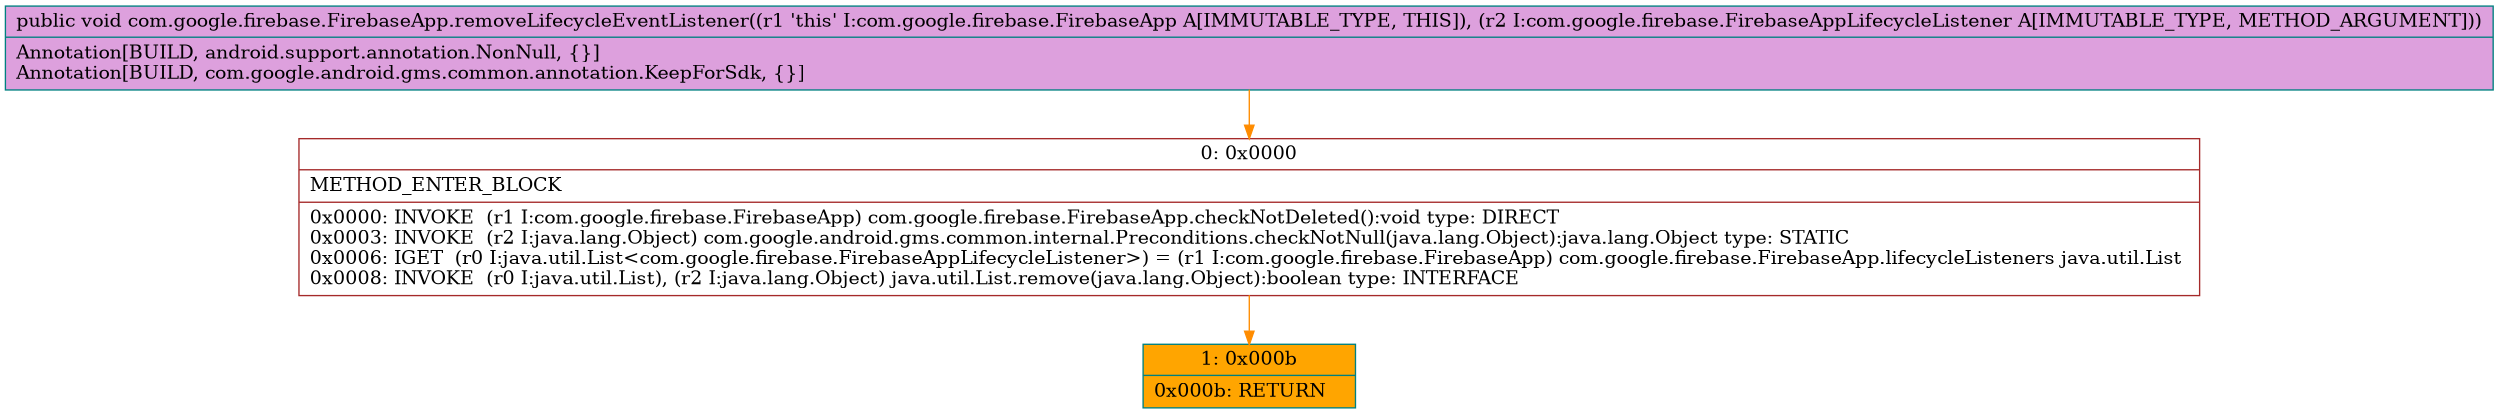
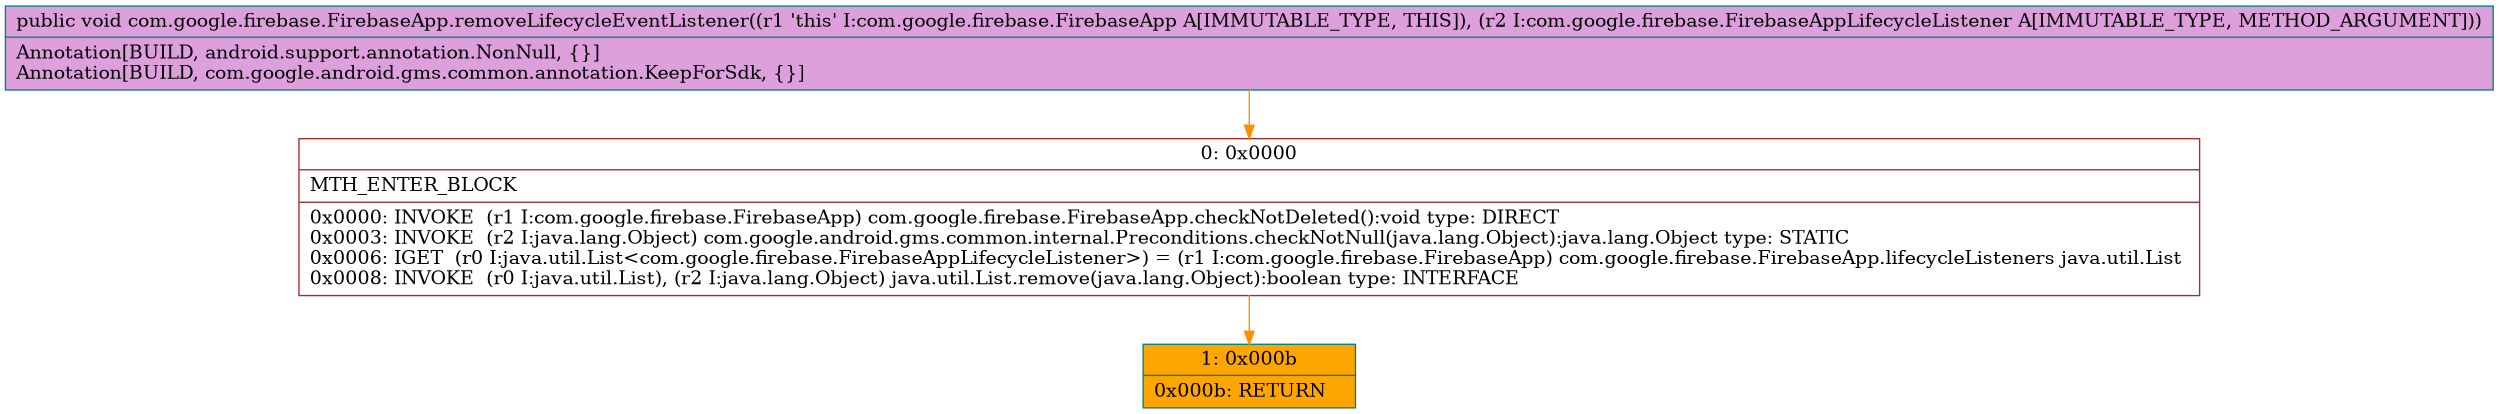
  digraph {
    node [shape=record style=filled color=teal]
    edge [color=darkorange]
-   n1 [label="{0\:\ 0x0000|METHOD_ENTER_BLOCK\l|0x0000: INVOKE  (r1 I:com.google.firebase.FirebaseApp) com.google.firebase.FirebaseApp.checkNotDeleted():void type: DIRECT \l0x0003: INVOKE  (r2 I:java.lang.Object) com.google.android.gms.common.internal.Preconditions.checkNotNull(java.lang.Object):java.lang.Object type: STATIC \l0x0006: IGET  (r0 I:java.util.List\<com.google.firebase.FirebaseAppLifecycleListener\>) = (r1 I:com.google.firebase.FirebaseApp) com.google.firebase.FirebaseApp.lifecycleListeners java.util.List \l0x0008: INVOKE  (r0 I:java.util.List), (r2 I:java.lang.Object) java.util.List.remove(java.lang.Object):boolean type: INTERFACE \l}" fillcolor=white color=brown]
+   n1 [label="{0\:\ 0x0000|MTH_ENTER_BLOCK\l|0x0000: INVOKE  (r1 I:com.google.firebase.FirebaseApp) com.google.firebase.FirebaseApp.checkNotDeleted():void type: DIRECT \l0x0003: INVOKE  (r2 I:java.lang.Object) com.google.android.gms.common.internal.Preconditions.checkNotNull(java.lang.Object):java.lang.Object type: STATIC \l0x0006: IGET  (r0 I:java.util.List\<com.google.firebase.FirebaseAppLifecycleListener\>) = (r1 I:com.google.firebase.FirebaseApp) com.google.firebase.FirebaseApp.lifecycleListeners java.util.List \l0x0008: INVOKE  (r0 I:java.util.List), (r2 I:java.lang.Object) java.util.List.remove(java.lang.Object):boolean type: INTERFACE \l}" fillcolor=white color=brown]
    n2 [label="{1\:\ 0x000b|0x000b: RETURN   \l}" fillcolor=orange]
    n3 [label="{public void com.google.firebase.FirebaseApp.removeLifecycleEventListener((r1 'this' I:com.google.firebase.FirebaseApp A[IMMUTABLE_TYPE, THIS]), (r2 I:com.google.firebase.FirebaseAppLifecycleListener A[IMMUTABLE_TYPE, METHOD_ARGUMENT]))  | Annotation[BUILD, android.support.annotation.NonNull, \{\}]\lAnnotation[BUILD, com.google.android.gms.common.annotation.KeepForSdk, \{\}]\l}" fillcolor=plum]
    n1 -> n2
    n3 -> n1
  }
